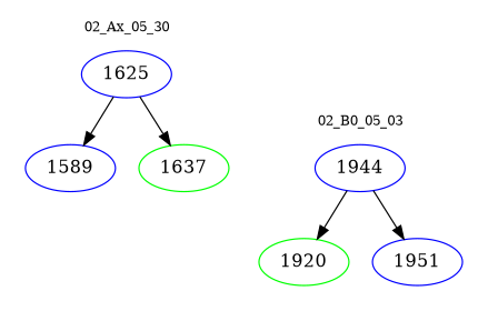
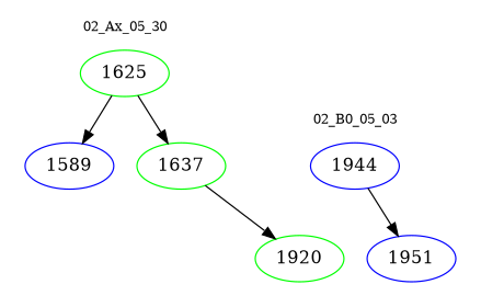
  digraph {
    node [color=blue]
    edge [color=black]
-   n1 [label=1625]
+   n1 [color=green label=1625]
    n2 [label=1589]
    n3 [color=green label=1637]
    n4 [label=1944]
    n5 [color=green label=1920]
    n6 [label=1951]
    subgraph cluster_1 {
      color=white
      fontsize=10
      label="02_Ax_05_30"
      n1
      n2
      n3
    }
    subgraph cluster_2 {
      color=white
      fontsize=10
      label="02_B0_05_03"
      n4
      n5
      n6
    }
    n1 -> n2
    n1 -> n3
-   n4 -> n5
+   n3 -> n5
    n4 -> n6
  }
